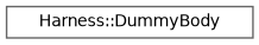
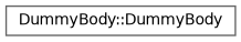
  digraph {
    rankdir=LR
-   n1 [color=grey40 fillcolor=white fontname=Helvetica fontsize=10 height=0.2 label="Harness::DummyBody" shape=box style=filled width=0.4]
+   n1 [color=grey40 fillcolor=white fontname=Helvetica fontsize=10 height=0.2 label="DummyBody::DummyBody" shape=box style=filled width=0.4]
  }
